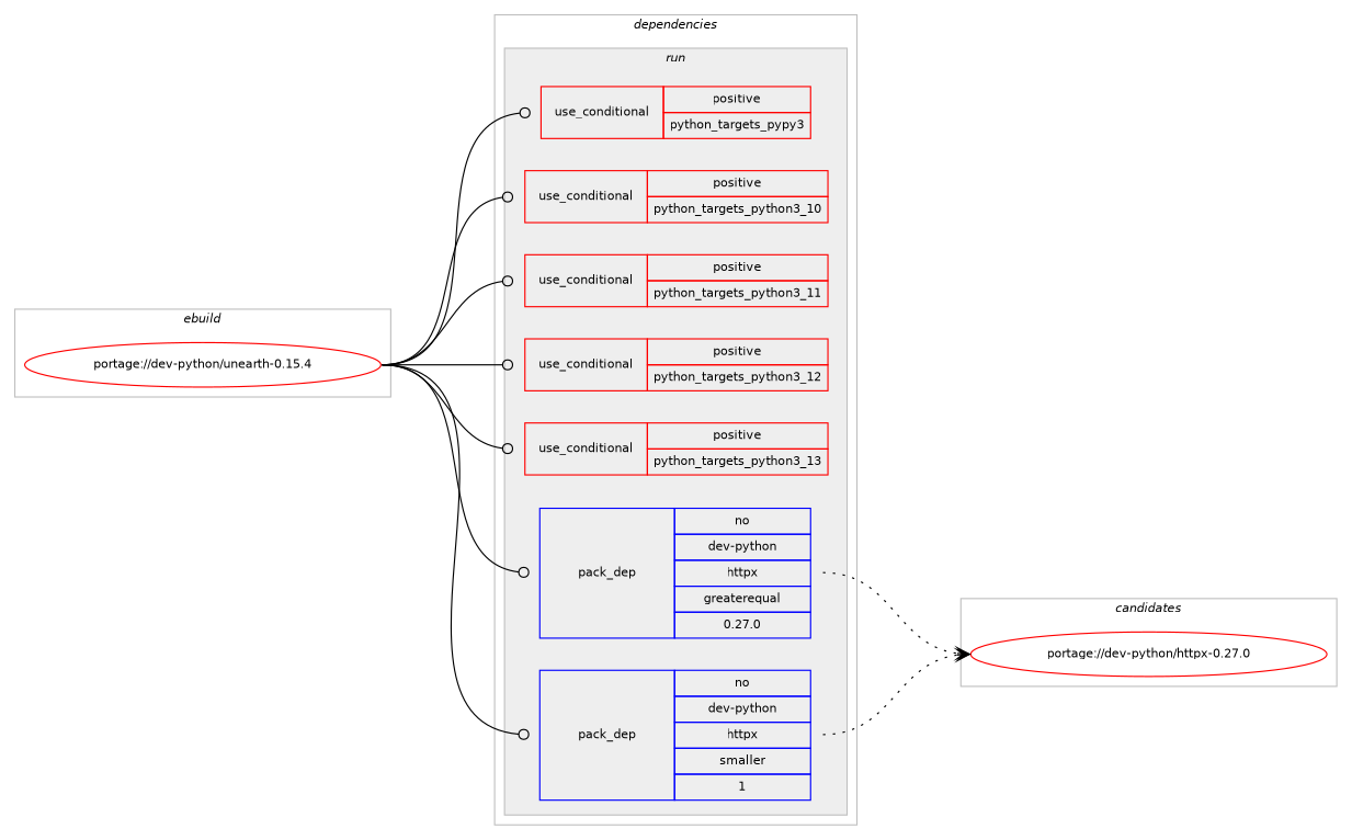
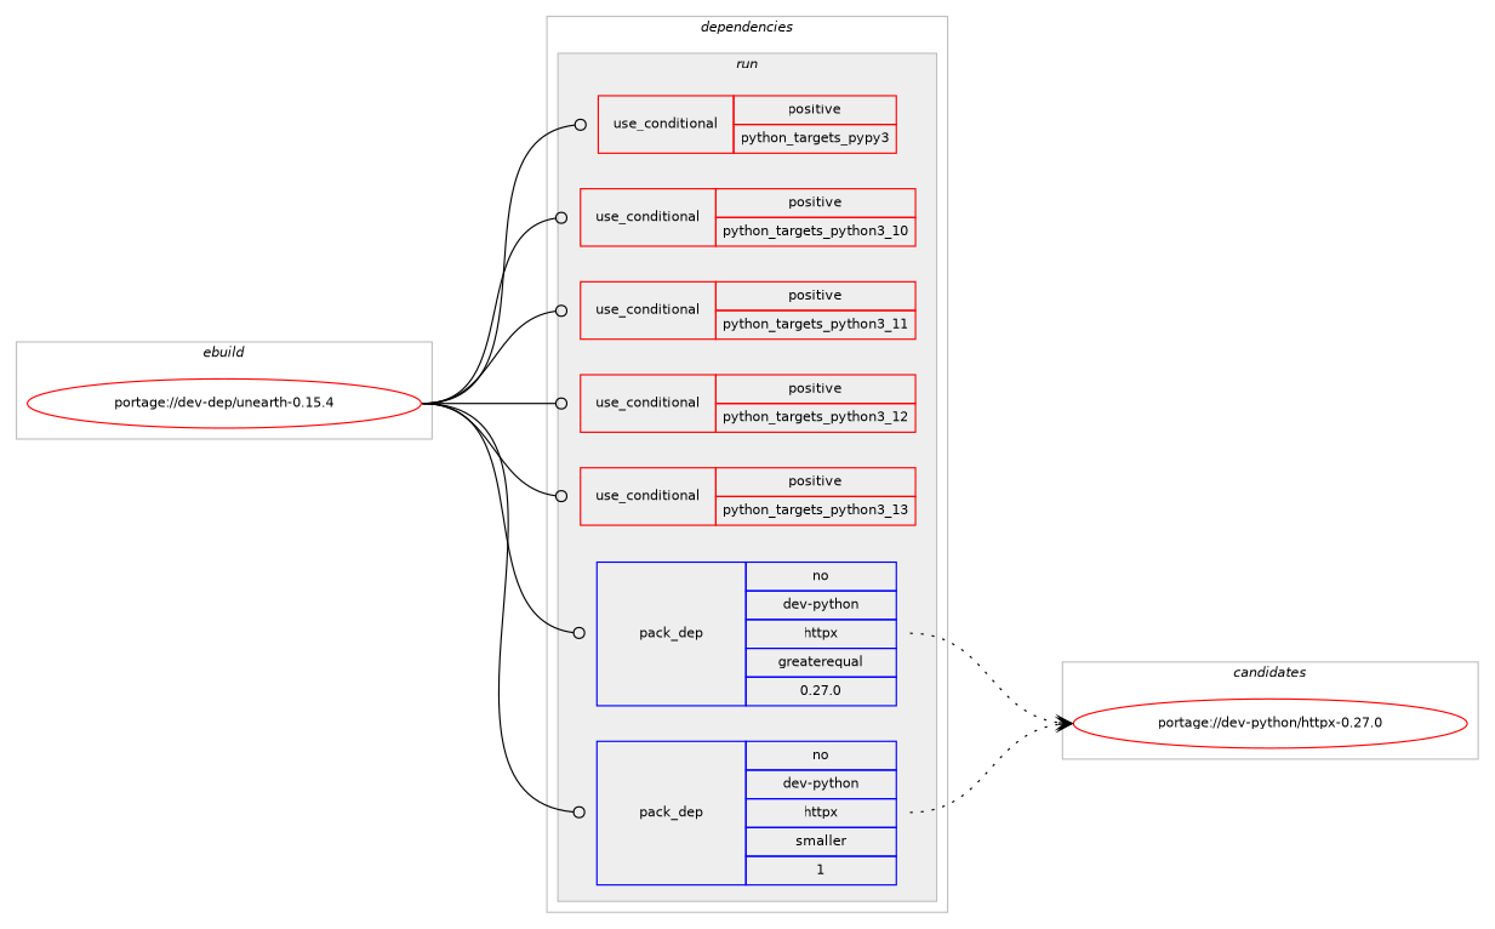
  digraph {
    compound=true
    concentrate=true
    fontname=Helvetica
    fontsize=10
    newrank=true
    rankdir=LR
    ranksep=1.5
    node [color=red fontname=Helvetica fontsize=10 shape=none]
    edge [arrowhead=odot headport=w style=solid tailport=e weight=20]
-   n1 [label="portage://dev-python/unearth-0.15.4" width=4 shape=""]
+   n1 [label="portage://dev-dep/unearth-0.15.4" width=4 shape=""]
    n2 [label=<<TABLE BORDER="0" CELLBORDER="1" CELLSPACING="0" CELLPADDING="4"><TR><TD ROWSPAN="3" CELLPADDING="10">use_conditional</TD></TR><TR><TD>positive</TD></TR><TR><TD>python_targets_pypy3</TD></TR></TABLE>>]
    n3 [label=<<TABLE BORDER="0" CELLBORDER="1" CELLSPACING="0" CELLPADDING="4"><TR><TD ROWSPAN="3" CELLPADDING="10">use_conditional</TD></TR><TR><TD>positive</TD></TR><TR><TD>python_targets_python3_10</TD></TR></TABLE>>]
    n4 [label=<<TABLE BORDER="0" CELLBORDER="1" CELLSPACING="0" CELLPADDING="4"><TR><TD ROWSPAN="3" CELLPADDING="10">use_conditional</TD></TR><TR><TD>positive</TD></TR><TR><TD>python_targets_python3_11</TD></TR></TABLE>>]
    n5 [label=<<TABLE BORDER="0" CELLBORDER="1" CELLSPACING="0" CELLPADDING="4"><TR><TD ROWSPAN="3" CELLPADDING="10">use_conditional</TD></TR><TR><TD>positive</TD></TR><TR><TD>python_targets_python3_12</TD></TR></TABLE>>]
    n6 [label=<<TABLE BORDER="0" CELLBORDER="1" CELLSPACING="0" CELLPADDING="4"><TR><TD ROWSPAN="3" CELLPADDING="10">use_conditional</TD></TR><TR><TD>positive</TD></TR><TR><TD>python_targets_python3_13</TD></TR></TABLE>>]
    n7 [color=blue label=<<TABLE BORDER="0" CELLBORDER="1" CELLSPACING="0" CELLPADDING="4" WIDTH="220"><TR><TD ROWSPAN="6" CELLPADDING="30">pack_dep</TD></TR><TR><TD WIDTH="110">no</TD></TR><TR><TD>dev-python</TD></TR><TR><TD>httpx</TD></TR><TR><TD>greaterequal</TD></TR><TR><TD>0.27.0</TD></TR></TABLE>>]
    n8 [color=blue label=<<TABLE BORDER="0" CELLBORDER="1" CELLSPACING="0" CELLPADDING="4" WIDTH="220"><TR><TD ROWSPAN="6" CELLPADDING="30">pack_dep</TD></TR><TR><TD WIDTH="110">no</TD></TR><TR><TD>dev-python</TD></TR><TR><TD>httpx</TD></TR><TR><TD>smaller</TD></TR><TR><TD>1</TD></TR></TABLE>>]
    n9 [label="portage://dev-python/httpx-0.27.0" width=4 shape=""]
    subgraph cluster_1 {
      color=gray
      label=<<i>ebuild</i>>
      rank=same
      n1
    }
    subgraph cluster_2 {
      color=gray
      label=<<i>dependencies</i>>
      subgraph cluster_3 {
        color=gray
        fillcolor="#eeeeee"
        label=<<i>compile</i>>
        style=filled
      }
      subgraph cluster_4 {
        color=gray
        fillcolor="#eeeeee"
        label=<<i>compile and run</i>>
        style=filled
      }
      subgraph cluster_5 {
        color=gray
        fillcolor="#eeeeee"
        label=<<i>run</i>>
        style=filled
        subgraph sub_6 {
          color=gray
          fillcolor="#eeeeee"
          label=<<i>run</i>>
          style=filled
          n2
        }
        subgraph sub_7 {
          color=gray
          fillcolor="#eeeeee"
          label=<<i>run</i>>
          style=filled
          n3
        }
        subgraph sub_8 {
          color=gray
          fillcolor="#eeeeee"
          label=<<i>run</i>>
          style=filled
          n4
        }
        subgraph sub_9 {
          color=gray
          fillcolor="#eeeeee"
          label=<<i>run</i>>
          style=filled
          n5
        }
        subgraph sub_10 {
          color=gray
          fillcolor="#eeeeee"
          label=<<i>run</i>>
          style=filled
          n6
        }
        subgraph sub_11 {
          color=gray
          fillcolor="#eeeeee"
          label=<<i>run</i>>
          style=filled
          n7
        }
        subgraph sub_12 {
          color=gray
          fillcolor="#eeeeee"
          label=<<i>run</i>>
          style=filled
          n8
        }
      }
    }
    subgraph cluster_13 {
      color=gray
      label=<<i>candidates</i>>
      rank=same
      subgraph sub_14 {
        color=black
        label=<<i>candidates</i>>
        nodesep=1
        rank=same
        n9
      }
      subgraph sub_15 {
        color=black
        label=<<i>candidates</i>>
        nodesep=1
        rank=same
        n9
      }
    }
    n1 -> n2
    n1 -> n3
    n1 -> n4
    n1 -> n5
    n1 -> n6
    n1 -> n7
    n1 -> n8
    n7 -> n9 [arrowhead=vee style=dotted weight=100]
    n8 -> n9 [arrowhead=vee style=dotted weight=100]
  }
